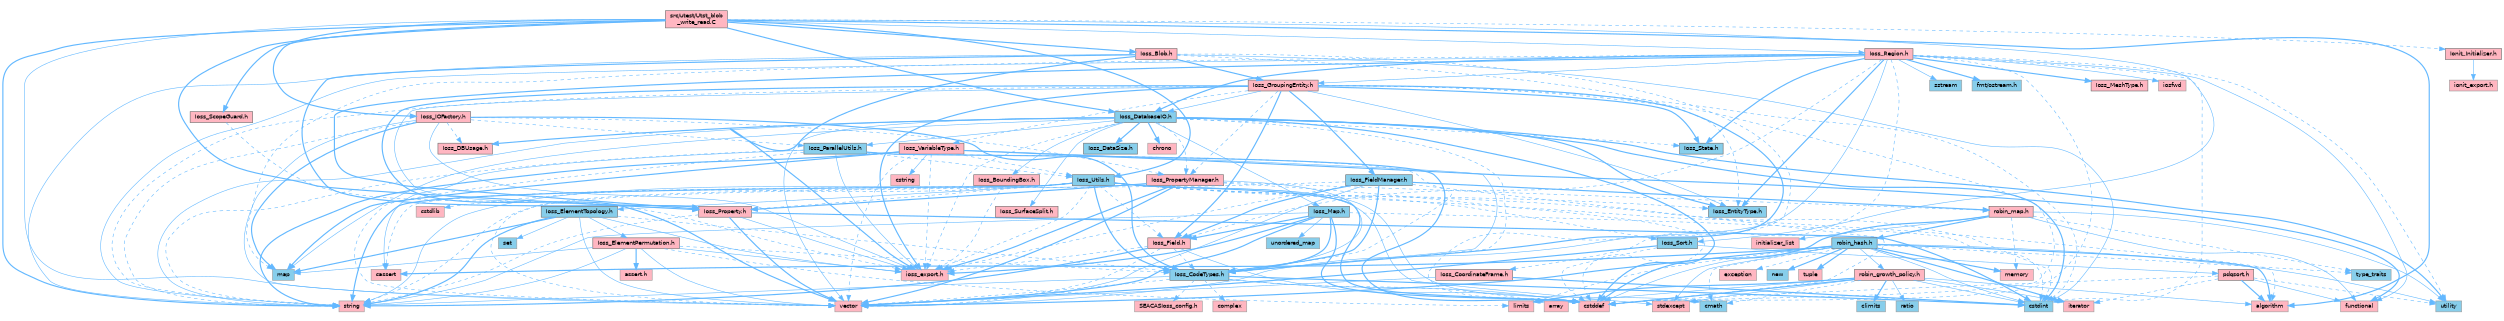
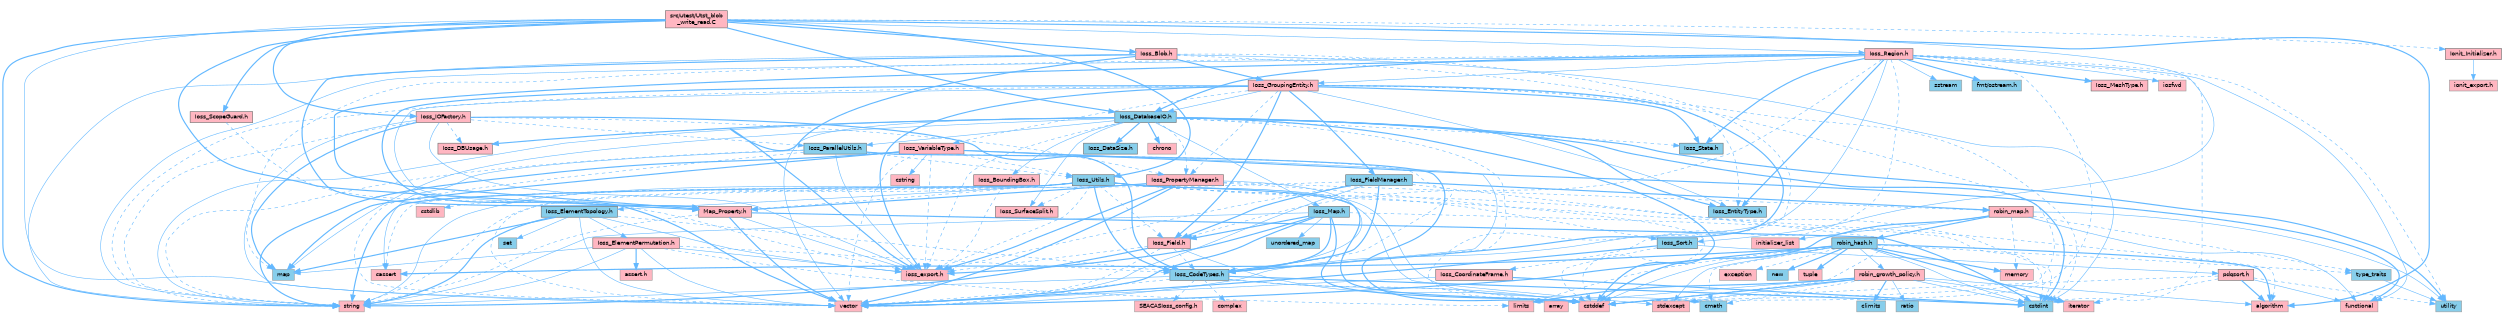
  digraph {
    node [color=grey60 fillcolor=lightpink fontname=Helvetica fontsize=10 shape=box style=filled]
    edge [color=steelblue1 fontname=Helvetica fontsize=10 labelfontname=Helvetica labelfontsize=10 style=bold]
    n1 [color=gray40 fontcolor=black height=0.2 label="src/utest/Utst_blob\l_write_read.C" width=0.4]
    n2 [color=grey40 height=0.2 label="Ioss_Blob.h" width=0.4]
-   n3 [color=grey40 height=0.2 label="Ioss_Property.h" width=0.4]
+   n3 [color=grey40 height=0.2 label="Map_Property.h" width=0.4]
    n4 [height=0.2 label=string width=0.4]
    n5 [height=0.2 label=vector width=0.4]
    n6 [color=grey40 fillcolor=skyblue height=0.2 label="Ioss_DatabaseIO.h" width=0.4]
    n7 [color=grey40 fillcolor=skyblue height=0.2 label="Ioss_Utils.h" width=0.4]
    n8 [color=grey40 fillcolor=skyblue height=0.2 label="Ioss_Sort.h" width=0.4]
    n9 [height=0.2 label=algorithm width=0.4]
    n10 [color=grey40 height=0.2 label="Ioss_IOFactory.h" width=0.4]
    n11 [color=grey40 height=0.2 label="Ioss_Region.h" width=0.4]
    n12 [color=grey40 height=0.2 label="Ioss_ScopeGuard.h" width=0.4]
    n13 [color=grey40 height=0.2 label="Ionit_Initializer.h" width=0.4]
    n14 [height=0.2 label="ioss_export.h" width=0.4]
    n15 [color=grey40 fillcolor=skyblue height=0.2 label="Ioss_EntityType.h" width=0.4]
    n16 [fillcolor=skyblue height=0.2 label=cstdint width=0.4]
    n17 [color=grey40 height=0.2 label="Ioss_GroupingEntity.h" width=0.4]
    n18 [height=0.2 label=cstddef width=0.4]
    n19 [color=grey40 fillcolor=skyblue height=0.2 label="Ioss_CodeTypes.h" width=0.4]
    n20 [color=grey40 height=0.2 label="Ioss_PropertyManager.h" width=0.4]
    n21 [color=grey40 fillcolor=skyblue height=0.2 label="Ioss_State.h" width=0.4]
    n22 [color=grey40 height=0.2 label="Ioss_BoundingBox.h" width=0.4]
    n23 [color=grey40 height=0.2 label="Ioss_DBUsage.h" width=0.4]
    n24 [color=grey40 fillcolor=skyblue height=0.2 label="Ioss_DataSize.h" width=0.4]
    n25 [color=grey40 fillcolor=skyblue height=0.2 label="Ioss_Map.h" width=0.4]
    n26 [color=grey40 fillcolor=skyblue height=0.2 label="Ioss_ParallelUtils.h" width=0.4]
    n27 [fillcolor=skyblue height=0.2 label=map width=0.4]
    n28 [fillcolor=skyblue height=0.2 label=utility width=0.4]
    n29 [color=grey40 height=0.2 label="Ioss_SurfaceSplit.h" width=0.4]
    n30 [height=0.2 label=chrono width=0.4]
    n31 [color=grey40 height=0.2 label="Ioss_Field.h" width=0.4]
    n32 [height=0.2 label=cassert width=0.4]
    n33 [color=grey40 fillcolor=skyblue height=0.2 label="Ioss_ElementTopology.h" width=0.4]
    n34 [fillcolor=skyblue height=0.2 label=cmath width=0.4]
    n35 [height=0.2 label=cstdlib width=0.4]
    n36 [height=0.2 label=stdexcept width=0.4]
    n37 [color=grey40 height=0.2 label="pdqsort.h" width=0.4]
    n38 [height=0.2 label=functional width=0.4]
    n39 [color=grey40 height=0.2 label="Ioss_CoordinateFrame.h" width=0.4]
    n40 [color=grey40 height=0.2 label="Ioss_MeshType.h" width=0.4]
    n41 [height=0.2 label=iosfwd width=0.4]
    n42 [fillcolor=skyblue height=0.2 label=sstream width=0.4]
    n43 [fillcolor=skyblue height=0.2 label="fmt/ostream.h" width=0.4]
    n44 [height=0.2 label="ionit_export.h" width=0.4]
    n45 [color=grey40 fillcolor=skyblue height=0.2 label="Ioss_FieldManager.h" width=0.4]
    n46 [color=grey40 height=0.2 label="Ioss_VariableType.h" width=0.4]
    n47 [height=0.2 label=array width=0.4]
    n48 [height=0.2 label="SEACASIoss_config.h" width=0.4]
    n49 [height=0.2 label=complex width=0.4]
    n50 [color=grey40 height=0.2 label="robin_map.h" width=0.4]
    n51 [height=0.2 label=cstring width=0.4]
    n52 [fillcolor=skyblue height=0.2 label=unordered_map width=0.4]
    n53 [color=grey40 height=0.2 label="Ioss_ElementPermutation.h" width=0.4]
    n54 [fillcolor=skyblue height=0.2 label=set width=0.4]
    n55 [height=0.2 label="assert.h" width=0.4]
    n56 [height=0.2 label=limits width=0.4]
    n57 [height=0.2 label=iterator width=0.4]
    n58 [height=0.2 label=initializer_list width=0.4]
    n59 [height=0.2 label=memory width=0.4]
    n60 [fillcolor=skyblue height=0.2 label=type_traits width=0.4]
    n61 [color=grey40 fillcolor=skyblue height=0.2 label="robin_hash.h" width=0.4]
    n62 [height=0.2 label=exception width=0.4]
    n63 [fillcolor=skyblue height=0.2 label=new width=0.4]
    n64 [height=0.2 label=tuple width=0.4]
    n65 [color=grey40 height=0.2 label="robin_growth_policy.h" width=0.4]
    n66 [fillcolor=skyblue height=0.2 label=climits width=0.4]
    n67 [fillcolor=skyblue height=0.2 label=ratio width=0.4]
    n1 -> n2
    n1 -> n3
    n1 -> n4
    n1 -> n5 [style=solid]
    n1 -> n6
    n1 -> n7
    n1 -> n8 [style=solid]
    n1 -> n9
    n1 -> n10
    n1 -> n11 [style=solid]
    n1 -> n12
    n1 -> n13 [style=dashed]
    n2 -> n3
    n2 -> n4 [style=solid]
    n2 -> n14
    n2 -> n15 [style=dashed]
    n2 -> n16 [style=solid]
    n2 -> n17
    n2 -> n18 [style=dashed]
    n3 -> n4 [style=dashed]
    n3 -> n5
    n3 -> n14 [style=solid]
    n3 -> n16
    n6 -> n4 [style=solid]
    n6 -> n5 [style=solid]
    n6 -> n14 [style=dashed]
    n6 -> n15
    n6 -> n16
    n6 -> n18
    n6 -> n19 [style=dashed]
    n6 -> n20 [style=dashed]
    n6 -> n21 [style=dashed]
    n6 -> n22 [style=solid]
    n6 -> n23
    n6 -> n24
    n6 -> n25 [style=solid]
    n6 -> n26 [style=solid]
    n6 -> n27 [style=solid]
    n6 -> n28
    n6 -> n29 [style=solid]
    n6 -> n30
    n7 -> n3 [style=dashed]
    n7 -> n4
    n7 -> n5 [style=dashed]
    n7 -> n8 [style=dashed]
    n7 -> n9 [style=dashed]
    n7 -> n14 [style=dashed]
-   n7 -> n15 [style=dashed]
+   n7 -> n29 [style=dashed]
    n7 -> n16 [style=dashed]
    n7 -> n18
    n7 -> n19
    n7 -> n31 [style=dashed]
    n7 -> n32 [style=dashed]
    n7 -> n33 [style=solid]
    n7 -> n34 [style=solid]
    n7 -> n35 [style=dashed]
    n7 -> n36 [style=solid]
    n8 -> n5
    n8 -> n18 [style=dashed]
    n8 -> n37 [style=solid]
    n10 -> n4 [style=dashed]
    n10 -> n5 [style=solid]
    n10 -> n14 [style=solid]
    n10 -> n19
    n10 -> n20 [style=dashed]
    n10 -> n23 [style=dashed]
    n10 -> n26 [style=dashed]
    n10 -> n27
    n11 -> n3
    n11 -> n4 [style=solid]
    n11 -> n5 [style=solid]
    n11 -> n6
    n11 -> n15
    n11 -> n16 [style=dashed]
    n11 -> n17 [style=solid]
    n11 -> n18 [style=dashed]
    n11 -> n21
    n11 -> n27 [style=dashed]
    n11 -> n28 [style=dashed]
    n11 -> n31 [style=dashed]
    n11 -> n38 [style=solid]
    n11 -> n39 [style=dashed]
    n11 -> n40
    n11 -> n41 [style=solid]
    n11 -> n42 [style=solid]
    n11 -> n43
    n12 -> n14 [style=dashed]
    n13 -> n44 [style=solid]
    n17 -> n3 [style=solid]
    n17 -> n4 [style=dashed]
    n17 -> n5
    n17 -> n6 [style=solid]
    n17 -> n14
    n17 -> n15 [style=solid]
    n17 -> n16 [style=dashed]
    n17 -> n18 [style=dashed]
    n17 -> n19
    n17 -> n20 [style=dashed]
    n17 -> n21
    n17 -> n31
    n17 -> n45
    n17 -> n46 [style=dashed]
    n19 -> n4 [style=solid]
    n19 -> n5 [style=dashed]
    n19 -> n16
    n19 -> n18 [style=solid]
    n19 -> n47 [style=dashed]
    n19 -> n48 [style=dashed]
    n19 -> n49 [style=dashed]
    n20 -> n3
    n20 -> n4 [style=solid]
    n20 -> n5
    n20 -> n14
    n20 -> n18 [style=dashed]
    n20 -> n19 [style=solid]
    n20 -> n50 [style=dashed]
    n22 -> n14 [style=dashed]
    n25 -> n4 [style=solid]
    n25 -> n5
    n25 -> n14
    n25 -> n16 [style=dashed]
    n25 -> n18
    n25 -> n19
    n25 -> n31
    n25 -> n52 [style=solid]
    n26 -> n4 [style=dashed]
    n26 -> n5 [style=dashed]
    n26 -> n7 [style=dashed]
    n26 -> n14 [style=solid]
    n26 -> n18
    n26 -> n19 [style=dashed]
    n26 -> n32 [style=solid]
    n31 -> n4
    n31 -> n5 [style=dashed]
    n31 -> n14 [style=dashed]
    n31 -> n18 [style=solid]
    n31 -> n19 [style=dashed]
    n33 -> n4
    n33 -> n5 [style=solid]
    n33 -> n14 [style=solid]
    n33 -> n19 [style=dashed]
    n33 -> n27
    n33 -> n53 [style=solid]
    n33 -> n54 [style=solid]
    n37 -> n9
    n37 -> n18 [style=dashed]
    n37 -> n28 [style=dashed]
    n37 -> n38 [style=solid]
    n37 -> n57 [style=dashed]
    n39 -> n5 [style=solid]
    n39 -> n16
    n45 -> n4 [style=dashed]
    n45 -> n5 [style=solid]
    n45 -> n14 [style=dashed]
    n45 -> n18 [style=dashed]
    n45 -> n19
    n45 -> n31
    n45 -> n50
    n46 -> n4
    n46 -> n5 [style=dashed]
    n46 -> n7 [style=dashed]
    n46 -> n14 [style=dashed]
    n46 -> n19 [style=solid]
    n46 -> n27
    n46 -> n38
    n46 -> n51 [style=solid]
    n50 -> n18
    n50 -> n28 [style=solid]
    n50 -> n38 [style=solid]
    n50 -> n58 [style=solid]
    n50 -> n59 [style=dashed]
    n50 -> n60 [style=dashed]
    n50 -> n61
    n53 -> n4 [style=solid]
    n53 -> n5 [style=solid]
    n53 -> n14 [style=solid]
    n53 -> n19 [style=dashed]
    n53 -> n27 [style=solid]
    n53 -> n55
    n53 -> n56 [style=dashed]
    n61 -> n5
    n61 -> n9
    n61 -> n16 [style=solid]
    n61 -> n18 [style=solid]
-   n61 -> n28 [style=solid]
+   n60 -> n28 [style=solid]
    n61 -> n32
    n61 -> n34 [style=dashed]
    n61 -> n36 [style=solid]
    n61 -> n56 [style=dashed]
    n61 -> n57
    n61 -> n59
    n61 -> n60 [style=dashed]
    n61 -> n62 [style=dashed]
    n61 -> n63
    n61 -> n64
    n61 -> n65 [style=solid]
    n65 -> n9 [style=solid]
    n65 -> n16 [style=solid]
    n65 -> n18
    n65 -> n34 [style=dashed]
    n65 -> n36 [style=solid]
    n65 -> n47 [style=solid]
    n65 -> n56
    n65 -> n57 [style=solid]
    n65 -> n66
    n65 -> n67 [style=solid]
  }
